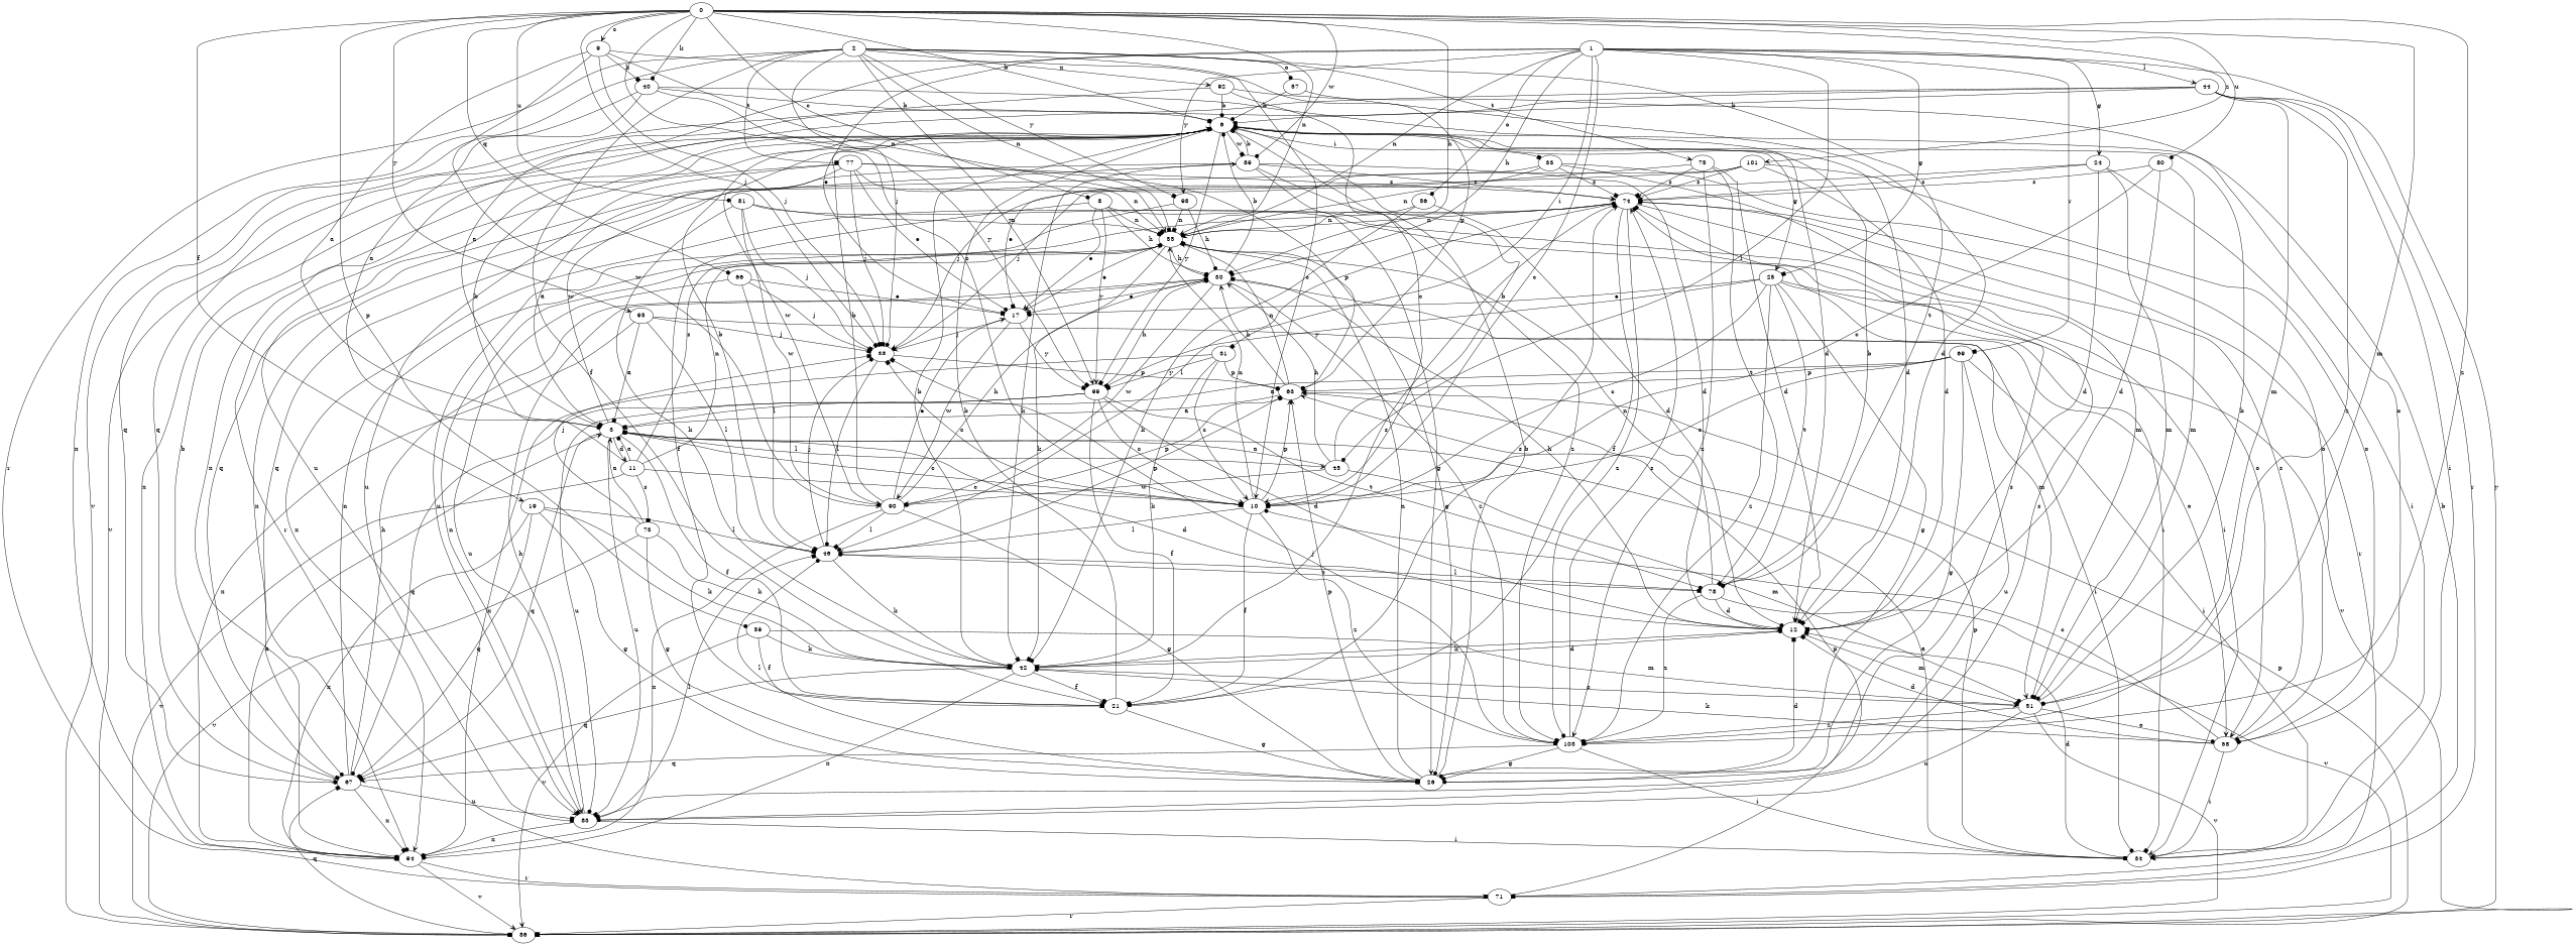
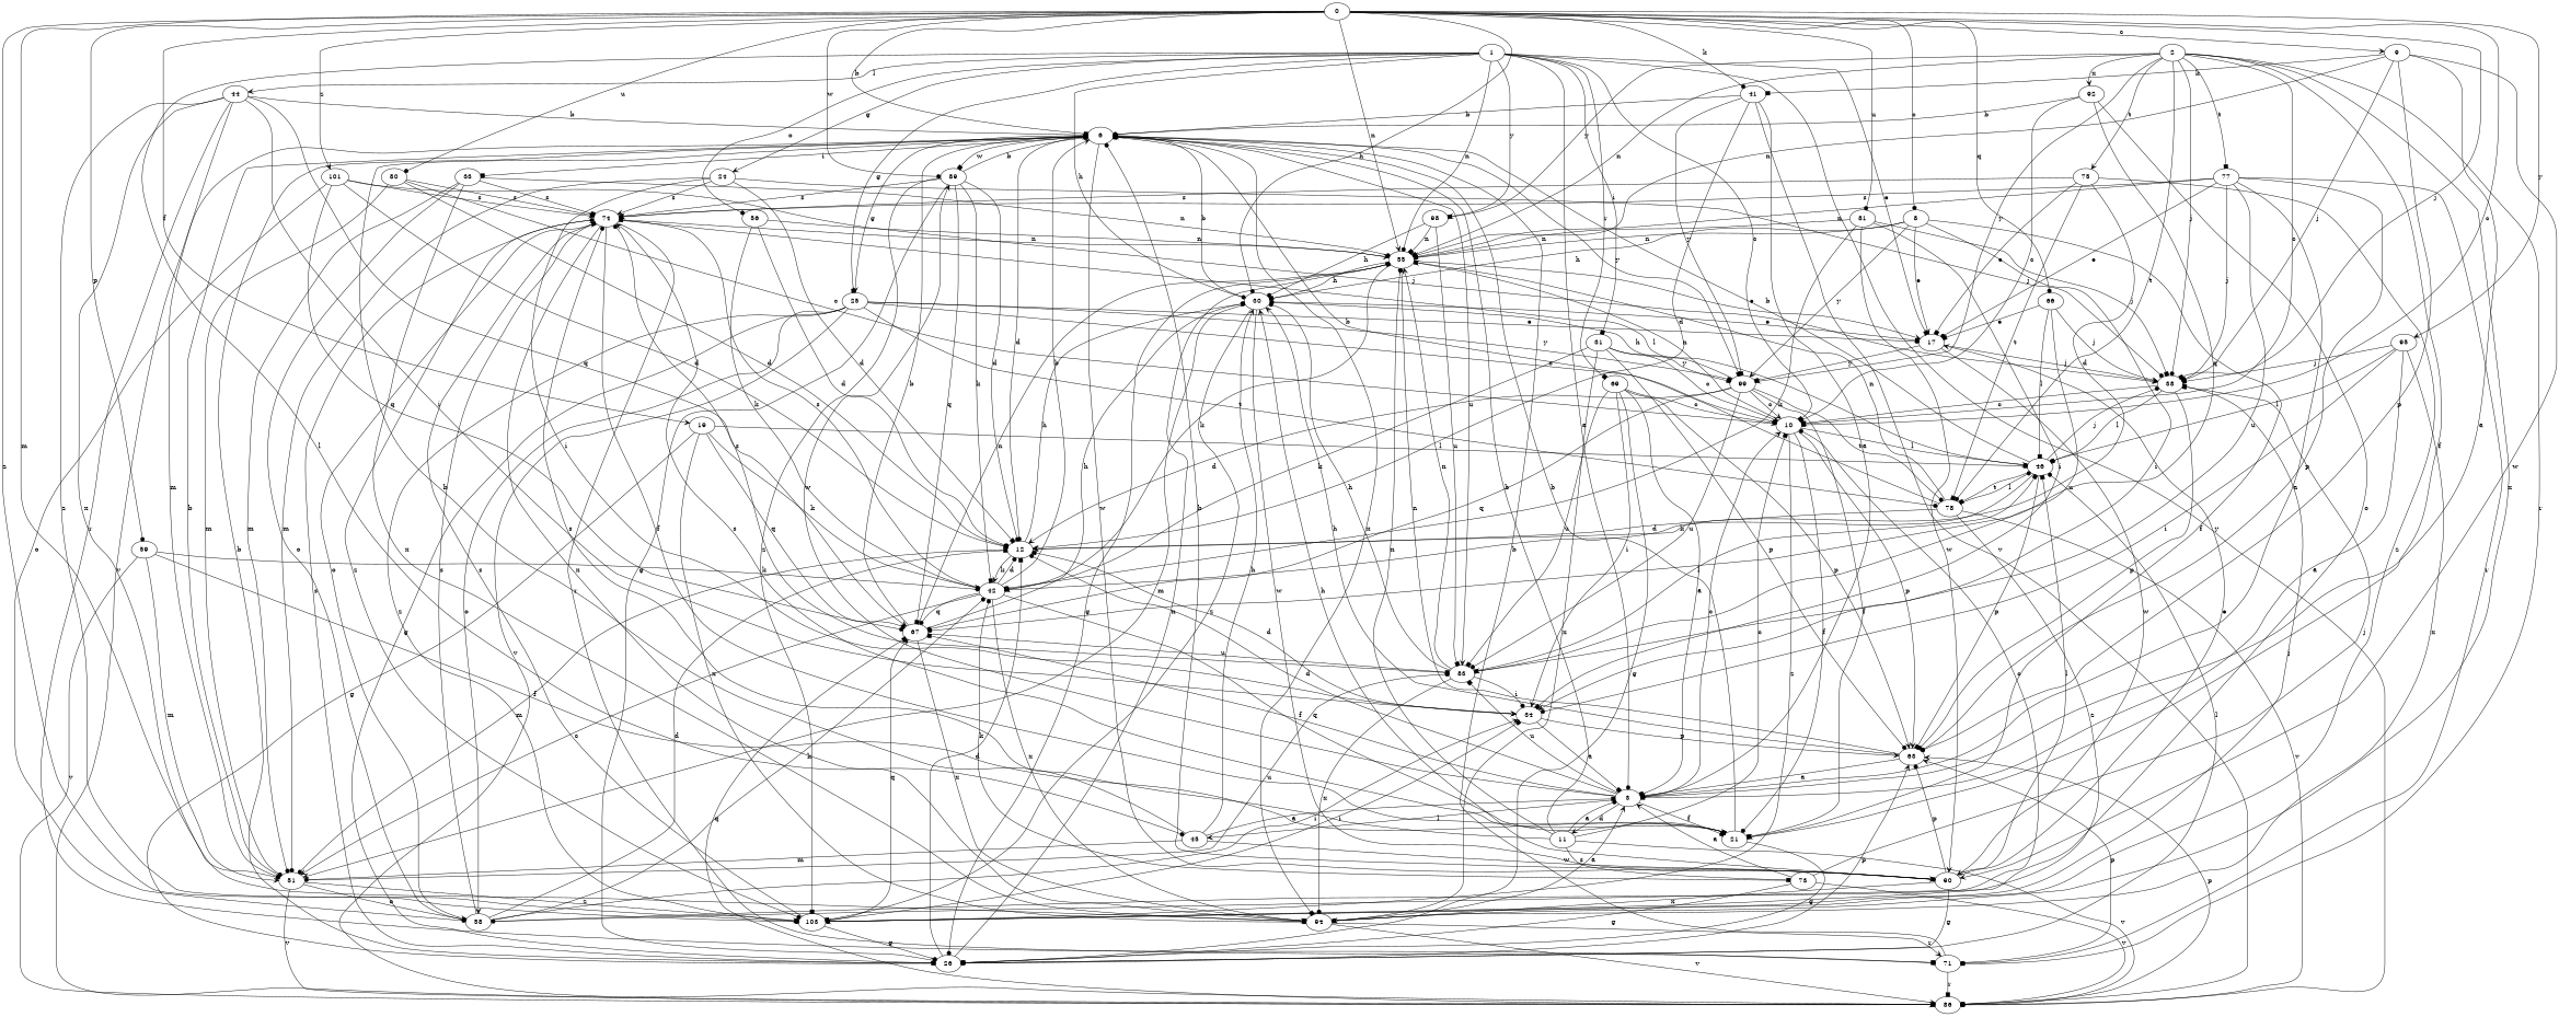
  strict digraph {
    edge [arrowhead=dot]
    0
    6
    8
    9
    10
    19
    30
    38
-   41 [label=40]
+   41
    51
    55
    59
    66
    80
    81
    89
    95
    101
    103
    25
    86
    94
    99
    12
    83
    33
    90
    17
    21
    34
    3
    63
    46
    67
    42
    26
    58
    74
    1
    24
    31
    44
    45
    56
    69
    98
    11
    78
    71
    2
-   57
    75
    77
    92
    73
    0 -> 6 [arrowhead=box label=b]
    0 -> 8 [label=c]
    0 -> 9 [arrowhead=vee label=c]
    0 -> 10 [arrowhead=box label=c]
    0 -> 19 [arrowhead=vee label=f]
    0 -> 30 [label=h]
    0 -> 38 [arrowhead=box label=j]
    0 -> 41 [label=k]
    0 -> 51 [label=m]
    0 -> 55 [arrowhead=vee label=n]
    0 -> 59 [label=p]
    0 -> 66 [label=q]
    0 -> 80 [label=u]
    0 -> 81 [label=u]
    0 -> 89 [label=w]
    0 -> 95 [arrowhead=vee label=y]
    0 -> 101 [arrowhead=vee label=z]
    0 -> 103 [label=z]
    6 -> 89 [arrowhead=box label=w]
    6 -> 25 [arrowhead=vee label=g]
    6 -> 86 [arrowhead=box label=v]
    6 -> 94 [arrowhead=box label=x]
    6 -> 99 [arrowhead=box label=y]
    6 -> 12 [label=d]
    6 -> 83 [arrowhead=vee label=u]
    6 -> 33 [arrowhead=box label=i]
    6 -> 90 [arrowhead=vee label=w]
    8 -> 30 [label=h]
    8 -> 55 [label=n]
    8 -> 99 [arrowhead=vee label=y]
    8 -> 17 [arrowhead=vee label=e]
    8 -> 21 [arrowhead=box label=f]
    8 -> 34 [arrowhead=vee label=i]
    9 -> 38 [arrowhead=box label=j]
    9 -> 41 [arrowhead=box label=k]
    9 -> 55 [arrowhead=vee label=n]
    9 -> 90 [arrowhead=vee label=w]
    9 -> 3 [label=a]
    9 -> 63 [label=p]
    10 -> 55 [arrowhead=vee label=n]
    10 -> 103 [label=z]
    10 -> 21 [label=f]
    10 -> 63 [arrowhead=vee label=p]
    10 -> 46 [arrowhead=vee label=l]
    19 -> 94 [arrowhead=box label=x]
    19 -> 46 [arrowhead=box label=l]
    19 -> 67 [label=q]
    19 -> 42 [arrowhead=vee label=k]
    19 -> 26 [arrowhead=box label=g]
    30 -> 6 [label=b]
    30 -> 51 [arrowhead=vee label=m]
    30 -> 103 [arrowhead=box label=z]
    30 -> 90 [arrowhead=vee label=w]
    30 -> 17 [arrowhead=box label=e]
-   10 -> 38 [arrowhead=box label=c]
+   38 -> 10 [arrowhead=box label=c]
    38 -> 63 [label=p]
    38 -> 46 [label=l]
    41 -> 6 [label=b]
    41 -> 86 [label=v]
    41 -> 99 [arrowhead=box label=y]
    41 -> 12 [arrowhead=vee label=d]
    41 -> 3 [label=a]
    51 -> 6 [label=b]
    51 -> 103 [arrowhead=vee label=z]
    51 -> 86 [arrowhead=vee label=v]
    51 -> 83 [label=u]
    51 -> 58 [label=o]
    55 -> 30 [arrowhead=box label=h]
    55 -> 17 [arrowhead=vee label=e]
    55 -> 42 [arrowhead=box label=k]
    55 -> 26 [label=g]
    59 -> 51 [arrowhead=vee label=m]
    59 -> 86 [arrowhead=vee label=v]
    59 -> 21 [arrowhead=vee label=f]
    59 -> 42 [label=k]
    66 -> 38 [arrowhead=vee label=j]
    66 -> 83 [arrowhead=vee label=u]
    66 -> 17 [arrowhead=box label=e]
    66 -> 46 [arrowhead=box label=l]
    80 -> 10 [arrowhead=vee label=c]
    80 -> 51 [label=m]
    80 -> 12 [arrowhead=box label=d]
    80 -> 74 [arrowhead=box label=s]
    81 -> 38 [arrowhead=box label=j]
    81 -> 55 [arrowhead=box label=n]
    81 -> 90 [arrowhead=vee label=w]
    81 -> 34 [arrowhead=box label=i]
    81 -> 42 [arrowhead=box label=k]
    89 -> 6 [label=b]
    89 -> 103 [arrowhead=box label=z]
    89 -> 12 [label=d]
    89 -> 67 [arrowhead=box label=q]
    89 -> 42 [arrowhead=box label=k]
    89 -> 26 [arrowhead=vee label=g]
    89 -> 74 [arrowhead=vee label=s]
    95 -> 38 [arrowhead=box label=j]
    95 -> 94 [label=x]
    95 -> 34 [label=i]
    95 -> 3 [arrowhead=box label=a]
    95 -> 46 [arrowhead=box label=l]
    101 -> 38 [arrowhead=vee label=j]
    101 -> 12 [arrowhead=box label=d]
    101 -> 67 [label=q]
    101 -> 58 [label=o]
    101 -> 74 [arrowhead=vee label=s]
    103 -> 38 [arrowhead=box label=j]
    103 -> 34 [arrowhead=box label=i]
    103 -> 67 [arrowhead=vee label=q]
    103 -> 26 [label=g]
    103 -> 74 [arrowhead=vee label=s]
    25 -> 10 [arrowhead=box label=c]
    25 -> 103 [arrowhead=box label=z]
    25 -> 86 [arrowhead=box label=v]
    25 -> 99 [arrowhead=box label=y]
    25 -> 17 [label=e]
    25 -> 26 [label=g]
    25 -> 58 [arrowhead=vee label=o]
    25 -> 78 [label=t]
    86 -> 63 [arrowhead=vee label=p]
    86 -> 67 [arrowhead=box label=q]
    94 -> 86 [arrowhead=vee label=v]
    94 -> 3 [arrowhead=vee label=a]
    94 -> 71 [arrowhead=vee label=r]
    99 -> 10 [arrowhead=vee label=c]
    99 -> 30 [label=h]
    99 -> 12 [arrowhead=vee label=d]
    99 -> 83 [label=u]
    99 -> 21 [arrowhead=box label=f]
    99 -> 67 [label=q]
    99 -> 78 [label=t]
    12 -> 30 [arrowhead=box label=h]
    12 -> 51 [label=m]
    12 -> 42 [arrowhead=vee label=k]
    83 -> 30 [label=h]
    83 -> 55 [arrowhead=vee label=n]
    83 -> 94 [label=x]
    83 -> 34 [label=i]
    83 -> 46 [arrowhead=box label=l]
    83 -> 74 [label=s]
    33 -> 51 [label=m]
    33 -> 55 [label=n]
    33 -> 94 [label=x]
    33 -> 58 [label=o]
    33 -> 74 [arrowhead=box label=s]
    90 -> 6 [label=b]
    90 -> 30 [arrowhead=vee label=h]
    90 -> 94 [arrowhead=vee label=x]
    90 -> 17 [arrowhead=vee label=e]
    90 -> 63 [label=p]
    90 -> 46 [arrowhead=box label=l]
    90 -> 26 [label=g]
    17 -> 38 [arrowhead=vee label=j]
    17 -> 99 [arrowhead=box label=y]
    17 -> 90 [arrowhead=vee label=w]
    21 -> 6 [arrowhead=box label=b]
    21 -> 26 [arrowhead=box label=g]
    21 -> 74 [arrowhead=vee label=s]
    34 -> 12 [arrowhead=box label=d]
    34 -> 3 [arrowhead=box label=a]
    34 -> 63 [arrowhead=vee label=p]
    3 -> 10 [arrowhead=vee label=c]
    3 -> 89 [arrowhead=vee label=w]
    3 -> 12 [label=d]
    3 -> 83 [arrowhead=box label=u]
    3 -> 21 [arrowhead=box label=f]
    3 -> 67 [arrowhead=box label=q]
    3 -> 45 [arrowhead=vee label=l]
    3 -> 11 [arrowhead=vee label=d]
    63 -> 30 [arrowhead=vee label=h]
    63 -> 55 [arrowhead=vee label=n]
    63 -> 3 [arrowhead=vee label=a]
    46 -> 6 [arrowhead=vee label=b]
    46 -> 38 [label=j]
    46 -> 63 [arrowhead=box label=p]
    46 -> 42 [arrowhead=vee label=k]
    46 -> 78 [arrowhead=box label=t]
    67 -> 6 [label=b]
    67 -> 30 [label=h]
    67 -> 55 [label=n]
    67 -> 94 [arrowhead=box label=x]
    67 -> 83 [arrowhead=box label=u]
    42 -> 6 [arrowhead=vee label=b]
    42 -> 51 [arrowhead=vee label=c]
    42 -> 94 [label=x]
    42 -> 12 [label=d]
    42 -> 21 [arrowhead=box label=f]
    42 -> 67 [label=q]
    42 -> 74 [arrowhead=box label=s]
    26 -> 6 [arrowhead=box label=b]
    26 -> 55 [arrowhead=box label=n]
    26 -> 12 [arrowhead=box label=d]
    26 -> 63 [arrowhead=vee label=p]
    26 -> 46 [label=l]
    26 -> 74 [label=s]
    58 -> 10 [label=c]
    58 -> 12 [arrowhead=box label=d]
    58 -> 34 [arrowhead=vee label=i]
    58 -> 42 [label=k]
    58 -> 74 [arrowhead=box label=s]
    74 -> 55 [arrowhead=vee label=n]
    74 -> 103 [label=z]
    74 -> 94 [arrowhead=vee label=x]
    74 -> 21 [arrowhead=box label=f]
    74 -> 46 [label=l]
    74 -> 58 [arrowhead=vee label=o]
    74 -> 71 [arrowhead=box label=r]
    1 -> 10 [arrowhead=box label=c]
    1 -> 30 [label=h]
    1 -> 55 [label=n]
    1 -> 25 [arrowhead=box label=g]
    1 -> 86 [label=y]
    1 -> 17 [arrowhead=box label=e]
    1 -> 3 [label=a]
    1 -> 24 [arrowhead=vee label=g]
    1 -> 31 [arrowhead=box label=i]
    1 -> 44 [arrowhead=vee label=l]
    1 -> 45 [label=l]
    1 -> 56 [label=o]
    1 -> 69 [arrowhead=box label=r]
    1 -> 98 [arrowhead=vee label=y]
    24 -> 38 [label=j]
    24 -> 51 [label=m]
    24 -> 12 [arrowhead=box label=d]
    24 -> 34 [arrowhead=vee label=i]
    24 -> 74 [arrowhead=vee label=s]
    31 -> 10 [arrowhead=vee label=c]
    31 -> 94 [label=x]
    31 -> 99 [arrowhead=box label=y]
    31 -> 63 [label=p]
    31 -> 42 [arrowhead=box label=k]
    44 -> 6 [arrowhead=box label=b]
    44 -> 51 [label=m]
    44 -> 103 [arrowhead=box label=z]
    44 -> 94 [label=x]
    44 -> 34 [arrowhead=vee label=i]
    44 -> 67 [arrowhead=vee label=q]
    44 -> 71 [arrowhead=box label=r]
    45 -> 6 [arrowhead=vee label=b]
    45 -> 30 [arrowhead=vee label=h]
    45 -> 51 [label=m]
    45 -> 90 [arrowhead=box label=w]
    45 -> 3 [arrowhead=box label=a]
    56 -> 55 [arrowhead=vee label=n]
    56 -> 12 [label=d]
    56 -> 42 [label=k]
    69 -> 10 [label=c]
    69 -> 83 [arrowhead=box label=u]
    69 -> 34 [arrowhead=vee label=i]
    69 -> 3 [arrowhead=box label=a]
    69 -> 63 [arrowhead=vee label=p]
    69 -> 26 [label=g]
    98 -> 30 [label=h]
    98 -> 55 [arrowhead=box label=n]
    98 -> 83 [arrowhead=box label=u]
    11 -> 6 [label=b]
    11 -> 10 [arrowhead=box label=c]
    11 -> 55 [label=n]
    11 -> 86 [label=v]
    11 -> 3 [label=a]
    11 -> 74 [label=s]
    11 -> 73 [arrowhead=box label=s]
    78 -> 6 [arrowhead=box label=b]
    78 -> 55 [arrowhead=box label=n]
    78 -> 103 [label=z]
    78 -> 86 [arrowhead=box label=v]
    78 -> 12 [arrowhead=vee label=d]
    78 -> 46 [label=l]
    71 -> 6 [label=b]
    71 -> 86 [arrowhead=box label=r]
    71 -> 63 [arrowhead=vee label=p]
    2 -> 10 [arrowhead=vee label=c]
    2 -> 38 [label=j]
    2 -> 55 [arrowhead=box label=n]
    2 -> 94 [arrowhead=vee label=x]
    2 -> 99 [arrowhead=vee label=y]
    2 -> 21 [arrowhead=vee label=f]
    2 -> 98 [arrowhead=box label=y]
    2 -> 78 [label=t]
    2 -> 71 [arrowhead=box label=r]
-   2 -> 57 [label=o]
    2 -> 75 [arrowhead=vee label=t]
    2 -> 77 [arrowhead=box label=t]
    2 -> 92 [arrowhead=vee label=x]
-   57 -> 6 [label=b]
-   57 -> 12 [arrowhead=box label=d]
    75 -> 103 [arrowhead=vee label=z]
    75 -> 12 [arrowhead=vee label=d]
    75 -> 17 [arrowhead=box label=e]
    75 -> 74 [arrowhead=box label=s]
    75 -> 78 [arrowhead=box label=t]
    77 -> 38 [arrowhead=box label=j]
    77 -> 55 [arrowhead=box label=n]
    77 -> 83 [arrowhead=box label=u]
    77 -> 17 [label=e]
    77 -> 3 [arrowhead=box label=a]
    77 -> 63 [label=p]
    77 -> 74 [arrowhead=vee label=s]
    77 -> 71 [label=r]
    92 -> 6 [label=b]
    92 -> 10 [label=c]
    92 -> 67 [label=q]
    92 -> 58 [label=o]
    73 -> 38 [arrowhead=box label=j]
    73 -> 86 [arrowhead=box label=v]
    73 -> 3 [arrowhead=vee label=a]
    73 -> 42 [label=k]
    73 -> 26 [arrowhead=box label=g]
  }
